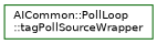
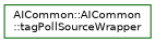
  digraph {
    rankdir=LR
-   n1 [color=darkgreen fillcolor=white fontname=Helvetica fontsize=10 height=0.2 label="AICommon::PollLoop\l::tagPollSourceWrapper" shape=record style=filled width=0.4]
+   n1 [color=darkgreen fillcolor=white fontname=Helvetica fontsize=10 height=0.2 label="AICommon::AICommon\l::tagPollSourceWrapper" shape=record style=filled width=0.4]
  }
